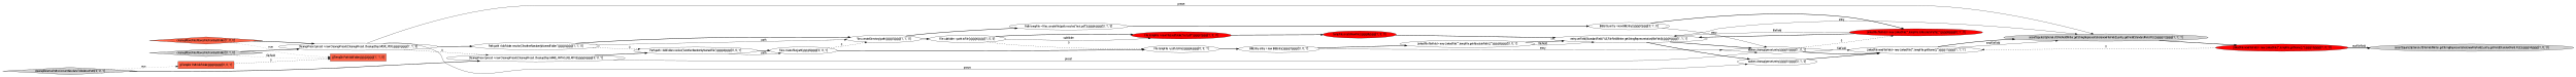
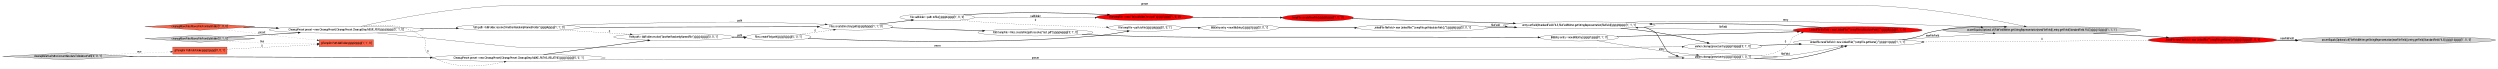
  digraph {
    fontname="Roboto Condensed"
    rankdir=LR
    node [fillcolor=white fontname="Roboto Condensed" shape=ellipse style=filled]
    edge [fontname="Roboto Condensed" style=bold]
    n1 [label="CleanupPreset preset = new CleanupPreset(CleanupPreset.CleanupStep.MOVE_PDF)@@@3@@@['1', '1', '0']"]
    n2 [label="CleanupPreset preset = new CleanupPreset(CleanupPreset.CleanupStep.MAKE_PATHS_RELATIVE)@@@3@@@['0', '0', '1']"]
    n3 [label="Path path = bibFolder.resolve(\"AnotherRandomlyNamedFolder\")@@@4@@@['1', '1', '0']"]
    n4 [label="worker.cleanup(preset,entry)@@@10@@@['0', '1', '0']"]
    n5 [fillcolor=lightgray label="assertEquals(Optional.of(FileFieldWriter.getStringRepresentation(newFileField)),entry.getField(StandardField.FILE))@@@12@@@['1', '1', '1']"]
    n6 [label="Path path = bibFolder.resolve(\"AnotherRandomlyNamedFile\")@@@4@@@['0', '0', '1']"]
    n7 [label="worker.cleanup(preset,entry)@@@10@@@['1', '0', '1']" shape=diamond]
    n8 [label="Files.createDirectory(path)@@@5@@@['1', '1', '0']"]
    n9 [label="LinkedFile newFileField = new LinkedFile(\"\",tempFile.getName(),\"\")@@@11@@@['1', '1', '1']"]
    n10 [fillcolor=red label="LinkedFile newFileField = new LinkedFile(\"\",tempFile.getName(),\"\")@@@13@@@['1', '0', '0']"]
    n11 [label="File subfolder = path.toFile()@@@6@@@['1', '0', '0']"]
    n12 [fillcolor=red label="File tempFile = new File(subfolder,\"test.pdf\")@@@7@@@['1', '0', '0']"]
    n13 [label="File tempFile = path.toFile()@@@6@@@['0', '0', '1']"]
    n14 [fillcolor=red label="tempFile.createNewFile()@@@8@@@['1', '0', '0']"]
    n15 [label="BibEntry entry = new BibEntry()@@@7@@@['0', '0', '1']"]
    n16 [label="Path tempFile = Files.createFile(path.resolve(\"test.pdf\"))@@@6@@@['0', '1', '0']"]
    n17 [label="Files.createFile(path)@@@5@@@['0', '0', '1']"]
    n18 [label="BibEntry entry = new BibEntry()@@@7@@@['0', '1', '0']"]
    n19 [fillcolor=tomato label="@TempDir Path bibFolder@@@2@@@['0', '0', '1']" shape=box]
    n20 [fillcolor=tomato label="@TempDir Path bibFolder@@@2@@@['1', '1', '0']" shape=box]
    n21 [fillcolor=red label="LinkedFile fileField = new LinkedFile(\"\",tempFile.toAbsolutePath(),\"\")@@@8@@@['0', '1', '0']"]
    n22 [label="entry.setField(StandardField.FILE,FileFieldWriter.getStringRepresentation(fileField))@@@9@@@['1', '1', '1']"]
    n23 [label="LinkedFile fileField = new LinkedFile(\"\",tempFile.getAbsolutePath(),\"\")@@@8@@@['0', '0', '1']"]
    n24 [fillcolor=lightgray label="cleanupRelativePathsConvertAbsoluteToRelativePath['0', '0', '1']" shape=diamond]
    n25 [fillcolor=lightgray label="assertEquals(Optional.of(FileFieldWriter.getStringRepresentation(newFileField)),entry.getField(StandardField.FILE))@@@14@@@['1', '0', '0']"]
    n26 [fillcolor=lightgray label="cleanupMoveFilesMovesFileFromSubfolder['0', '1', '0']" shape=diamond]
    n27 [fillcolor=tomato label="cleanupMoveFilesMovesFileFromSubfolder['1', '0', '0']" shape=diamond]
    n1 -> n2 [label=0 style=dashed]
    n1 -> n3
    n1 -> n4 [label=preset style=solid]
    n1 -> n5 [label=preset style=solid]
    n2 -> n6
    n2 -> n7 [label=preset style=solid]
    n3 -> n6 [label=0 style=dashed]
    n3 -> n8 [label=path style=solid]
    n3 -> n8
    n4 -> n9
    n5 -> n10
    n6 -> n17
    n6 -> n17 [label=path style=solid]
    n7 -> n9
    n7 -> n9 [label=fileField style=solid]
    n7 -> n21 [label=0 style=dashed]
    n8 -> n11
    n8 -> n16
    n9 -> n5 [label=newFileField style=solid]
    n9 -> n5
    n10 -> n9 [label=0 style=dashed]
    n10 -> n25 [label=newFileField style=solid]
    n10 -> n25
    n11 -> n12
    n11 -> n12 [label=subfolder style=solid]
    n11 -> n13 [label=0 style=dashed]
    n12 -> n14
    n13 -> n15
    n14 -> n22
-   n15 -> n7 [label=entry style=solid]
    n15 -> n23
    n16 -> n18
    n17 -> n8 [label=0 style=dashed]
    n17 -> n13
    n18 -> n7 [label=entry style=solid]
    n18 -> n21
    n19 -> n20 [label=0 style=dashed]
    n21 -> n22
    n21 -> n22 [label=fileField style=solid]
    n22 -> n4
    n22 -> n5 [label=entry style=solid]
    n22 -> n7
    n23 -> n22 [label=fileField style=solid]
    n23 -> n22
    n24 -> n2
    n24 -> n19 [label=true style=dotted]
    n26 -> n1
-   n26 -> n20 [label=fileField style=dotted]
+   n26 -> n20 [label=true style=dotted]
    n27 -> n1
-   n27 -> n20 [label=true style=dotted]
+   n27 -> n20 [label=preset style=dotted]
  }
